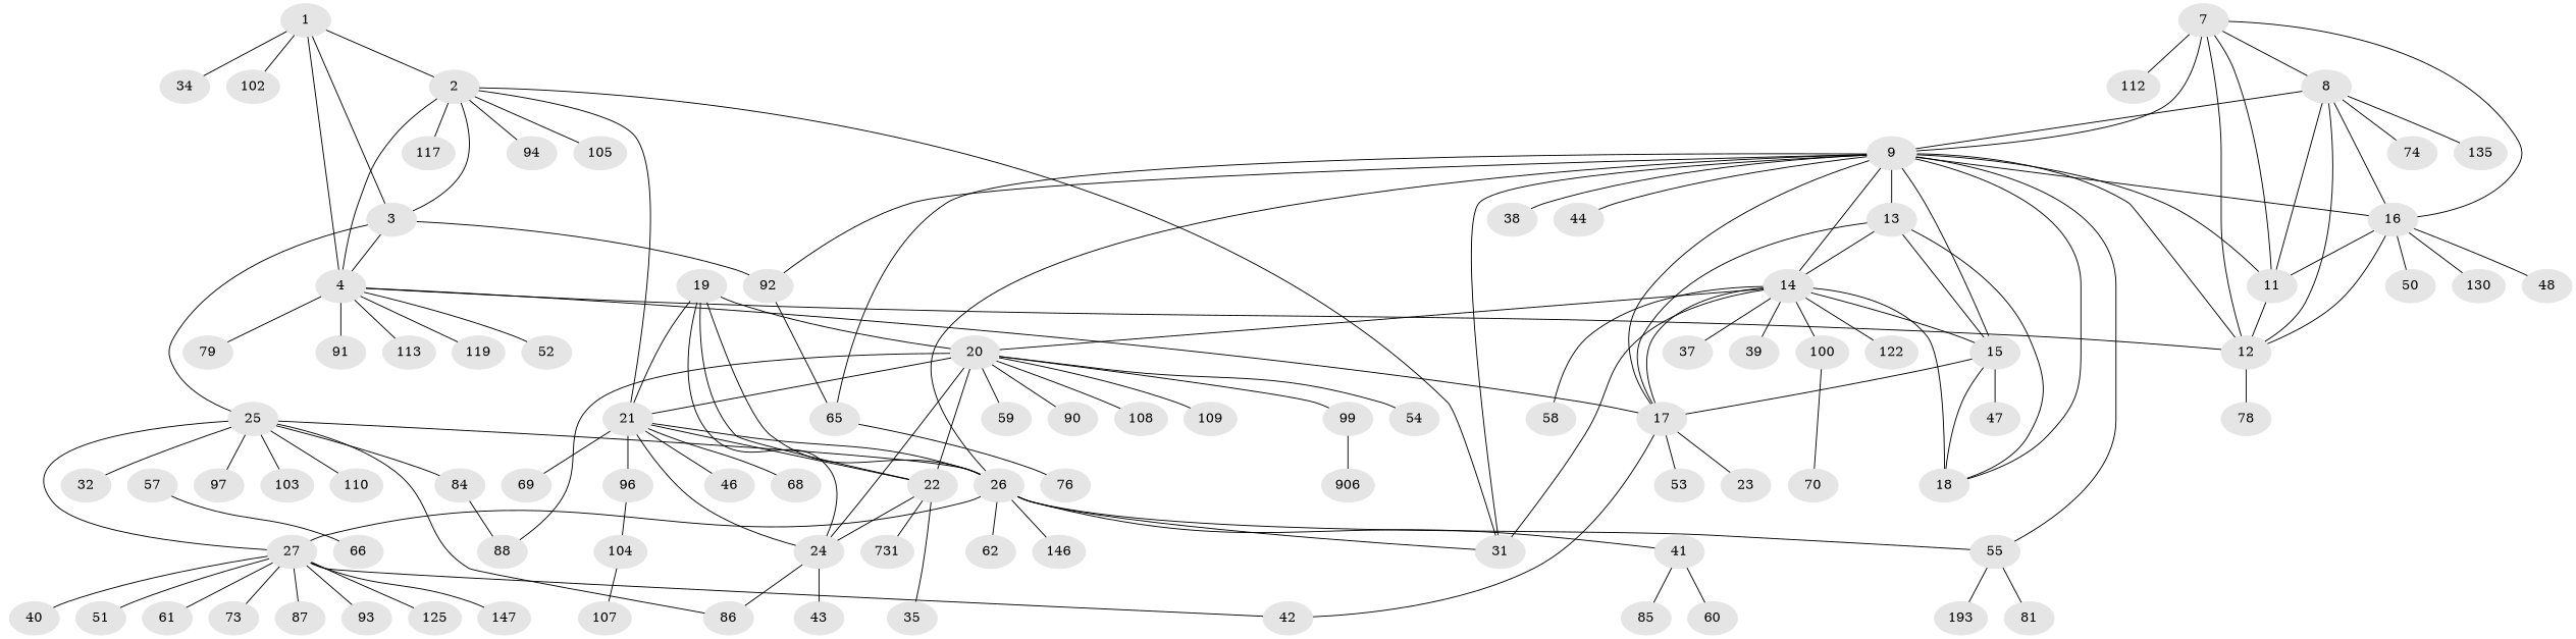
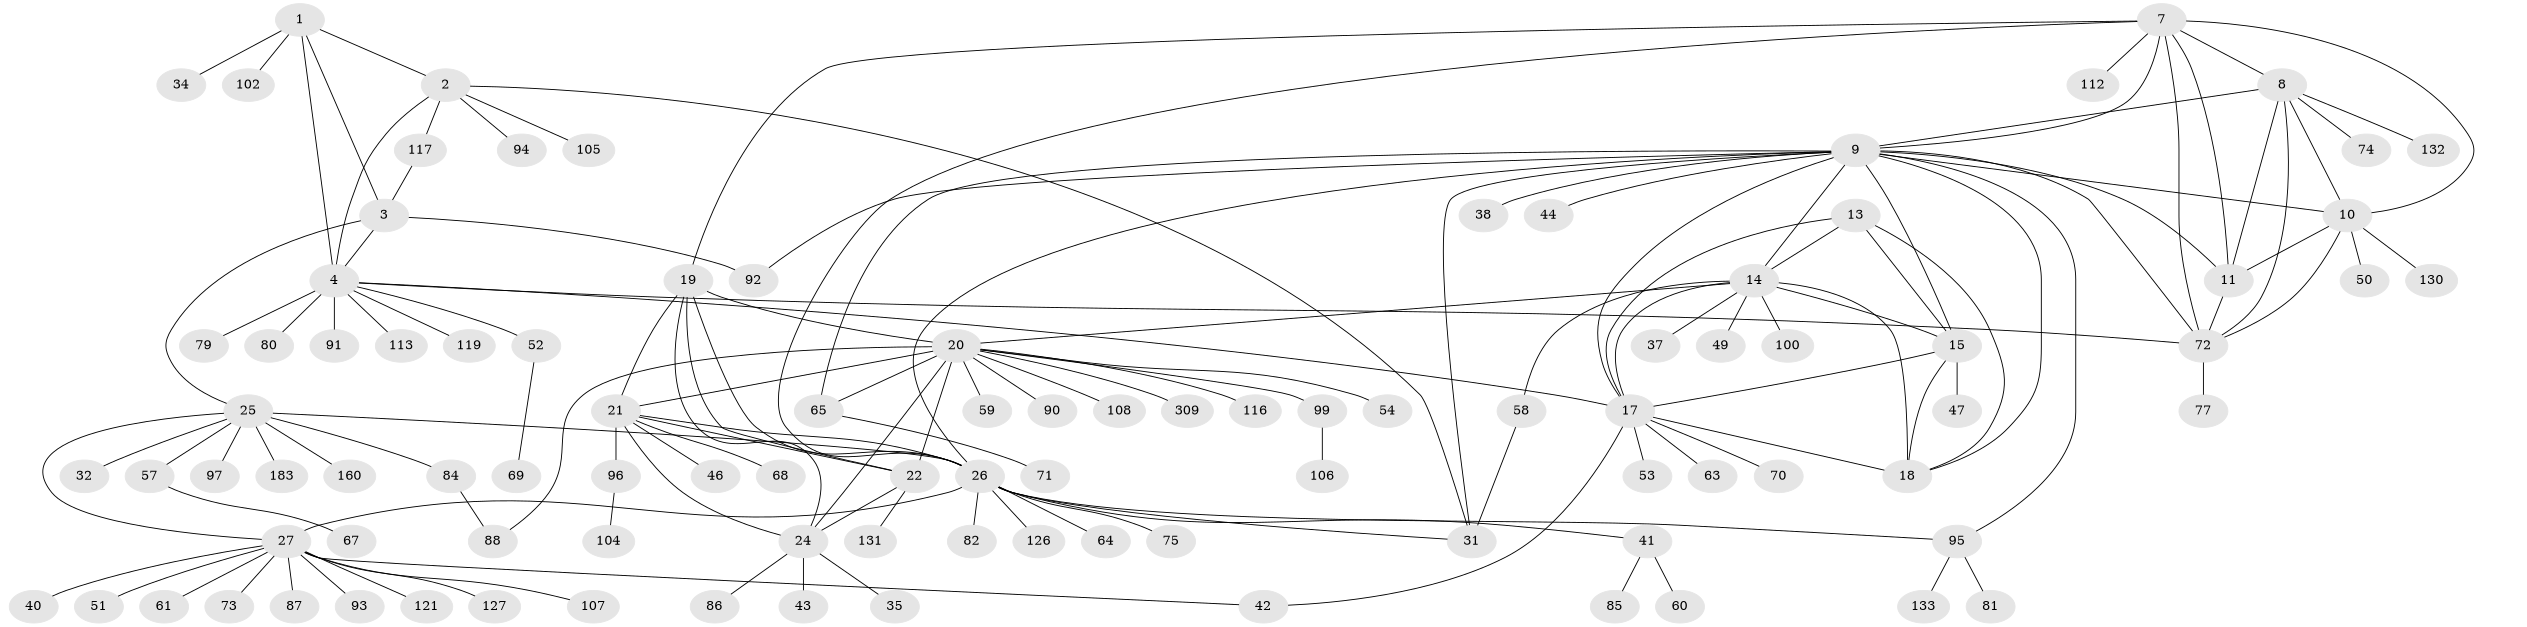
  graph {
    fontname="DejaVu Serif"
    node [color=gray90 fontname="DejaVu Serif" style=filled]
    edge [fontname="DejaVu Serif"]
    1 [super="+5"]
    2 [super="+49"]
    3 [super="+56"]
    4 [super="+6"]
    34
    102
    21 [super="+124"]
    31 [super="+66"]
    94
    105
    117
    25 [super="+28"]
    92 [super="+120"]
-   12 [super="+45"]
+   12 [super="+45" label=72]
    17
    52 [super="+121"]
    79
+   80
    91
    113
    119
    26 [super="+30"]
    22 [super="+83"]
    24 [super="+114"]
    46
    68
    69
    96
    27 [super="+29"]
    32
    57
    84 [super="+89"]
    97
-   103
-   110
-   78
+   103 [label=183]
+   110 [label=160]
+   78 [label=77]
    18
    42
    53
-   63 [label=23]
+   63
    70 [super="+129"]
    7 [super="+111"]
    8
    9 [super="+16"]
-   10 [super="+33" label=16]
+   10 [super="+33"]
    11
    19 [super="+36"]
    112
    74
-   132 [label=135]
+   132
    13 [super="+72"]
    14 [super="+128"]
    15 [super="+123"]
    38
    44
-   55 [super="+71"]
+   55 [super="+71" label=95]
    65
-   48 [super="+98"]
    50
    130
    20 [super="+23"]
    41
-   82 [label=62]
-   126 [label=146]
+   64
+   75
+   82
+   126
    37
-   39 [super="+101"]
+   39 [super="+101" label=49]
    58
    100
-   122
    47
    81
-   133 [label=193]
-   76
+   133
+   76 [label=71]
    54
    59 [super="+77"]
    88
    90
    99
    108
-   109
-   131 [label=731]
+   109 [label=309]
+   116
+   131
    35
    43
    86
-   106 [label=906]
+   106
    104
    40
    51
    61 [super="+95"]
    73
    87 [super="+115"]
    93
    107
-   125
-   127 [label=147]
-   67 [label=66]
+   125 [label=121]
+   127
+   67
    60
    85
    1 -- 2 [weight=2]
    1 -- 3 [weight=2]
    1 -- 4 [weight=4]
    1 -- 34
    1 -- 102
-   2 -- 3
+   117 -- 3
    2 -- 4 [weight=2]
-   2 -- 21
    2 -- 31
    2 -- 94
    2 -- 105
    2 -- 117
    3 -- 4 [weight=2]
    3 -- 25
    3 -- 92
    4 -- 12
    4 -- 17
    4 -- 52
    4 -- 79
+   4 -- 80
    4 -- 91
    4 -- 113
    4 -- 119
    21 -- 26
    21 -- 22
    21 -- 24
    21 -- 46
    21 -- 68
-   21 -- 69
+   52 -- 69
    21 -- 96
    25 -- 26 [weight=4]
    25 -- 27 [weight=4]
    25 -- 32
-   25 -- 86
+   25 -- 57
    25 -- 84
    25 -- 97
    25 -- 103
    25 -- 110
    12 -- 78
+   17 -- 18
    17 -- 42
    17 -- 53
    17 -- 63
-   100 -- 70
+   17 -- 70
    26 -- 31
    26 -- 27 [weight=4]
    26 -- 55
    26 -- 41
+   26 -- 64
+   26 -- 75
    26 -- 82
    26 -- 126
    22 -- 24
    22 -- 131
-   22 -- 35
+   24 -- 35
    24 -- 43
    24 -- 86
    96 -- 104
    27 -- 42
    27 -- 40
    27 -- 51
    27 -- 61
    27 -- 73
    27 -- 87
    27 -- 93
-   104 -- 107
+   27 -- 107
    27 -- 125
    27 -- 127
    57 -- 67
    84 -- 88
    7 -- 12
+   7 -- 26
    7 -- 8
    7 -- 9
    7 -- 10
    7 -- 11
+   7 -- 19
    7 -- 112
    8 -- 12
    8 -- 9
    8 -- 10
    8 -- 11
    8 -- 74
    8 -- 132
    9 -- 31
    9 -- 92
    9 -- 12
    9 -- 17
    9 -- 26
    9 -- 18
    9 -- 10
    9 -- 11
-   9 -- 13
    9 -- 14
    9 -- 15
    9 -- 38
    9 -- 44
    9 -- 55
    9 -- 65
    10 -- 12
    10 -- 11
-   10 -- 48
    10 -- 50
    10 -- 130
    11 -- 12
    19 -- 21
    19 -- 26
    19 -- 22
    19 -- 24
    19 -- 20 [weight=2]
    13 -- 17
    13 -- 18
    13 -- 14
    13 -- 15
-   14 -- 31
+   58 -- 31
    14 -- 17
    14 -- 18
    14 -- 15
    14 -- 20
    14 -- 37
    14 -- 39
    14 -- 58
    14 -- 100
-   14 -- 122
    15 -- 17
    15 -- 18
    15 -- 47
    55 -- 81
    55 -- 133
    65 -- 76
    20 -- 21 [weight=2]
    20 -- 22 [weight=2]
    20 -- 24 [weight=2]
-   92 -- 65
+   20 -- 65
    20 -- 54
    20 -- 59
    20 -- 88
    20 -- 90
    20 -- 99
    20 -- 108
    20 -- 109
+   20 -- 116
    41 -- 60
    41 -- 85
    99 -- 106
  }
